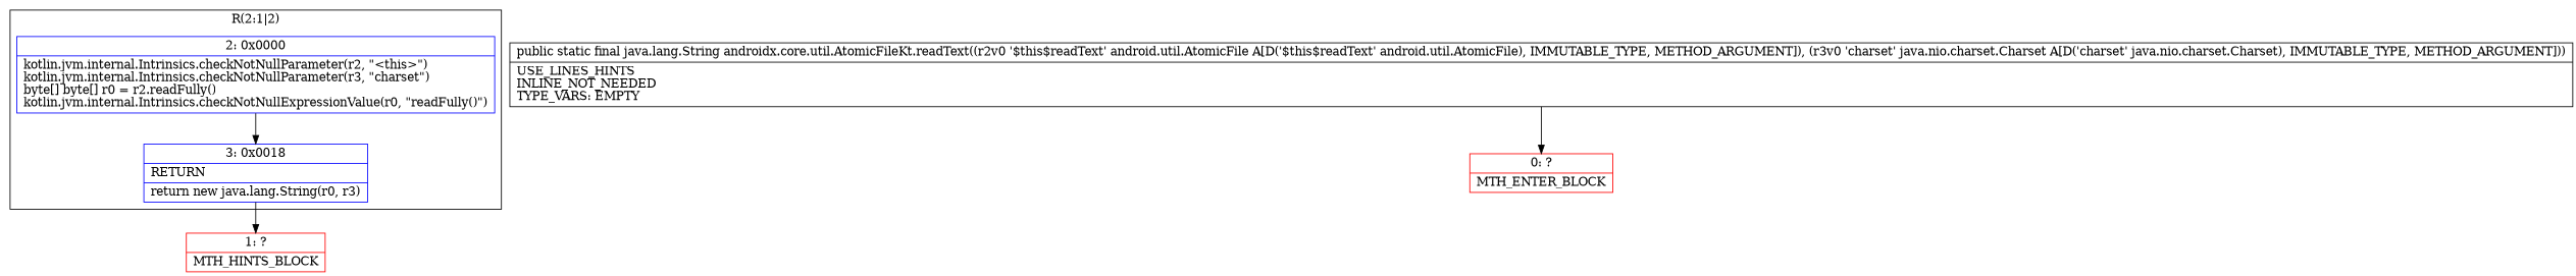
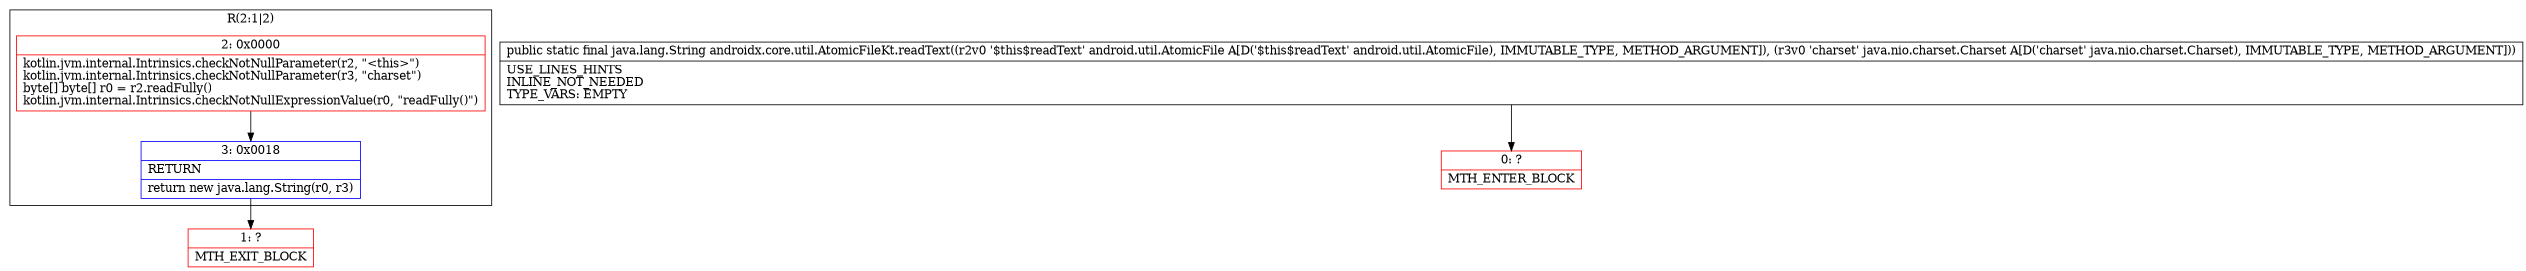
  digraph {
    node [color=blue shape=record]
-   n1 [label="{2\:\ 0x0000|kotlin.jvm.internal.Intrinsics.checkNotNullParameter(r2, \"\<this\>\")\lkotlin.jvm.internal.Intrinsics.checkNotNullParameter(r3, \"charset\")\lbyte[] byte[] r0 = r2.readFully()\lkotlin.jvm.internal.Intrinsics.checkNotNullExpressionValue(r0, \"readFully()\")\l}"]
+   n1 [color=red label="{2\:\ 0x0000|kotlin.jvm.internal.Intrinsics.checkNotNullParameter(r2, \"\<this\>\")\lkotlin.jvm.internal.Intrinsics.checkNotNullParameter(r3, \"charset\")\lbyte[] byte[] r0 = r2.readFully()\lkotlin.jvm.internal.Intrinsics.checkNotNullExpressionValue(r0, \"readFully()\")\l}"]
    n2 [label="{3\:\ 0x0018|RETURN\l|return new java.lang.String(r0, r3)\l}"]
-   n3 [color=red label="{1\:\ ?|MTH_HINTS_BLOCK\l}"]
+   n3 [color=red label="{1\:\ ?|MTH_EXIT_BLOCK\l}"]
    n4 [color=red label="{0\:\ ?|MTH_ENTER_BLOCK\l}"]
    n5 [label="{public static final java.lang.String androidx.core.util.AtomicFileKt.readText((r2v0 '$this$readText' android.util.AtomicFile A[D('$this$readText' android.util.AtomicFile), IMMUTABLE_TYPE, METHOD_ARGUMENT]), (r3v0 'charset' java.nio.charset.Charset A[D('charset' java.nio.charset.Charset), IMMUTABLE_TYPE, METHOD_ARGUMENT]))  | USE_LINES_HINTS\lINLINE_NOT_NEEDED\lTYPE_VARS: EMPTY\l}" color=""]
    subgraph cluster_1 {
      label="R(2:1|2)"
      n1
      n2
    }
    n1 -> n2
    n2 -> n3
    n5 -> n4
  }
